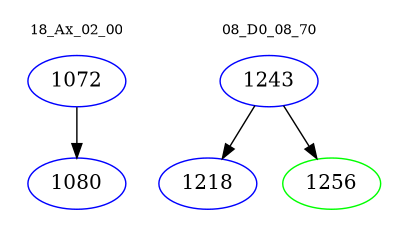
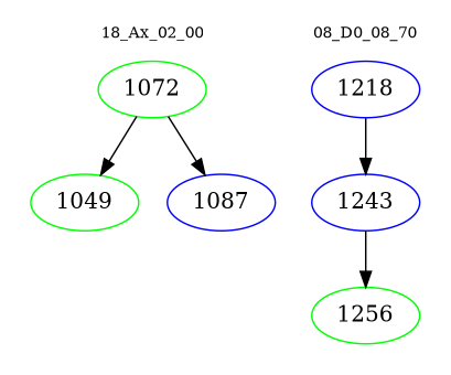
  digraph {
    node [color=blue]
    edge [color=black]
-   n1 [label=1072]
-   n3 [label=1080]
+   n1 [color=green label=1072]
+   n2 [color=green label=1049]
+   n3 [label=1087]
    n4 [label=1243]
    n5 [label=1218]
    n6 [color=green label=1256]
    subgraph cluster_1 {
      color=white
      fontsize=10
      label="18_Ax_02_00"
      n1
+     n2
      n3
    }
    subgraph cluster_2 {
      color=white
      fontsize=10
      label="08_D0_08_70"
      n4
      n5
      n6
    }
+   n1 -> n2
    n1 -> n3
-   n4 -> n5
+   n5 -> n4
    n4 -> n6
  }
